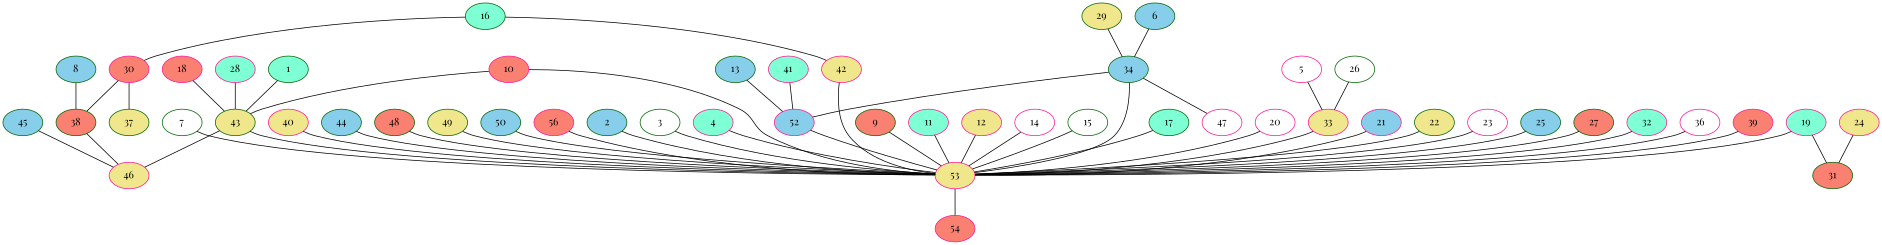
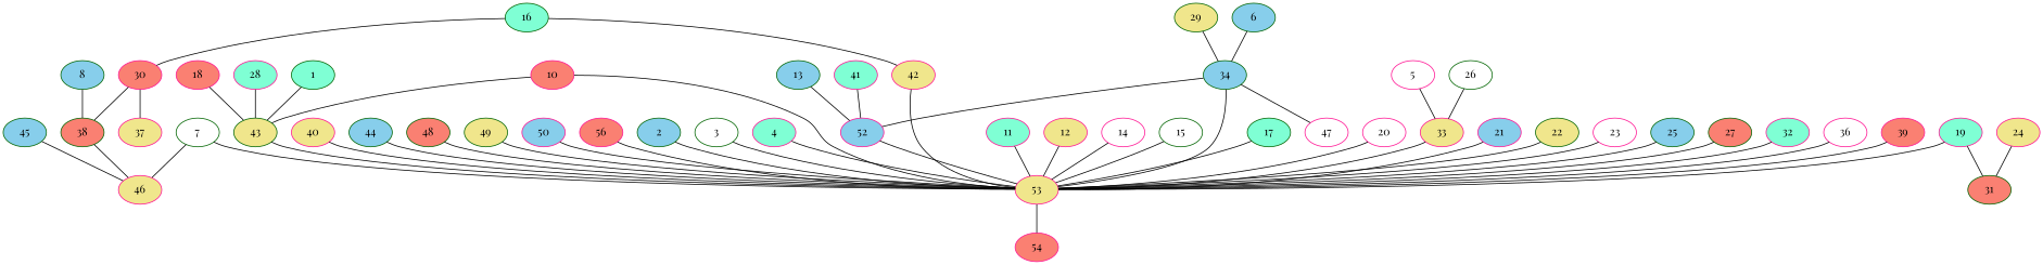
  graph {
    fontname="Playfair Display"
    node [color=deeppink fillcolor=khaki fontname="Playfair Display" style=filled]
    edge [fontname="Playfair Display" weight=1.0]
    1 [color=darkgreen fillcolor=aquamarine]
    43 [color=darkgreen]
    53
    46
    2 [color=darkgreen fillcolor=skyblue]
    54 [fillcolor=salmon]
    3 [color=darkgreen fillcolor=white]
    4 [fillcolor=aquamarine]
    5 [fillcolor=white]
    33
    6 [color=darkgreen fillcolor=skyblue]
    34 [color=darkgreen fillcolor=skyblue]
    52 [fillcolor=skyblue]
    47 [fillcolor=white]
    7 [color=darkgreen fillcolor=white]
    8 [color=darkgreen fillcolor=skyblue]
    38 [color=darkgreen fillcolor=salmon]
-   9 [color=darkgreen fillcolor=salmon]
    10 [fillcolor=salmon]
    11 [fillcolor=aquamarine]
    12
    13 [color=darkgreen fillcolor=skyblue]
    14 [fillcolor=white]
    15 [color=darkgreen fillcolor=white]
    16 [color=darkgreen fillcolor=aquamarine]
    30 [fillcolor=salmon]
    42
-   37 [color=darkgreen]
+   37
    17 [color=darkgreen fillcolor=aquamarine]
    18 [fillcolor=salmon]
    19 [fillcolor=aquamarine]
    31 [color=darkgreen fillcolor=salmon]
    20 [fillcolor=white]
    21 [fillcolor=skyblue]
    22 [color=darkgreen]
    23 [fillcolor=white]
    24
    25 [color=darkgreen fillcolor=skyblue]
    26 [color=darkgreen fillcolor=white]
    27 [color=darkgreen fillcolor=salmon]
    28 [fillcolor=aquamarine]
    29 [color=darkgreen]
    32 [fillcolor=aquamarine]
    36 [fillcolor=white]
    39 [fillcolor=salmon]
    40
    41 [fillcolor=aquamarine]
    44 [color=darkgreen fillcolor=skyblue]
    45 [color=darkgreen fillcolor=skyblue]
    48 [color=darkgreen fillcolor=salmon]
    49 [color=darkgreen]
-   50 [color=darkgreen fillcolor=skyblue]
+   50 [fillcolor=skyblue]
    n53 [fillcolor=salmon label=56]
    1 -- 43
    43 -- 53
-   43 -- 46
+   7 -- 46
    53 -- 54
    2 -- 53
    3 -- 53
    4 -- 53
    5 -- 33
    33 -- 53
    6 -- 34
    34 -- 53
    34 -- 52
    34 -- 47
    52 -- 53
    7 -- 53
    8 -- 38
    38 -- 46
-   9 -- 53
    10 -- 43
    10 -- 53
    11 -- 53
    12 -- 53
    13 -- 52
    14 -- 53
    15 -- 53
    16 -- 30
    16 -- 42
    30 -- 38
    30 -- 37
    42 -- 53
    17 -- 53
    18 -- 43
    19 -- 53
    19 -- 31
    20 -- 53
    21 -- 53
    22 -- 53
    23 -- 53
    24 -- 31
    25 -- 53
    26 -- 33
    27 -- 53
    28 -- 43
    29 -- 34
    32 -- 53
    36 -- 53
    39 -- 53
    40 -- 53
    41 -- 52
    44 -- 53
    45 -- 46
    48 -- 53
    49 -- 53
    50 -- 53
    n53 -- 53
  }
